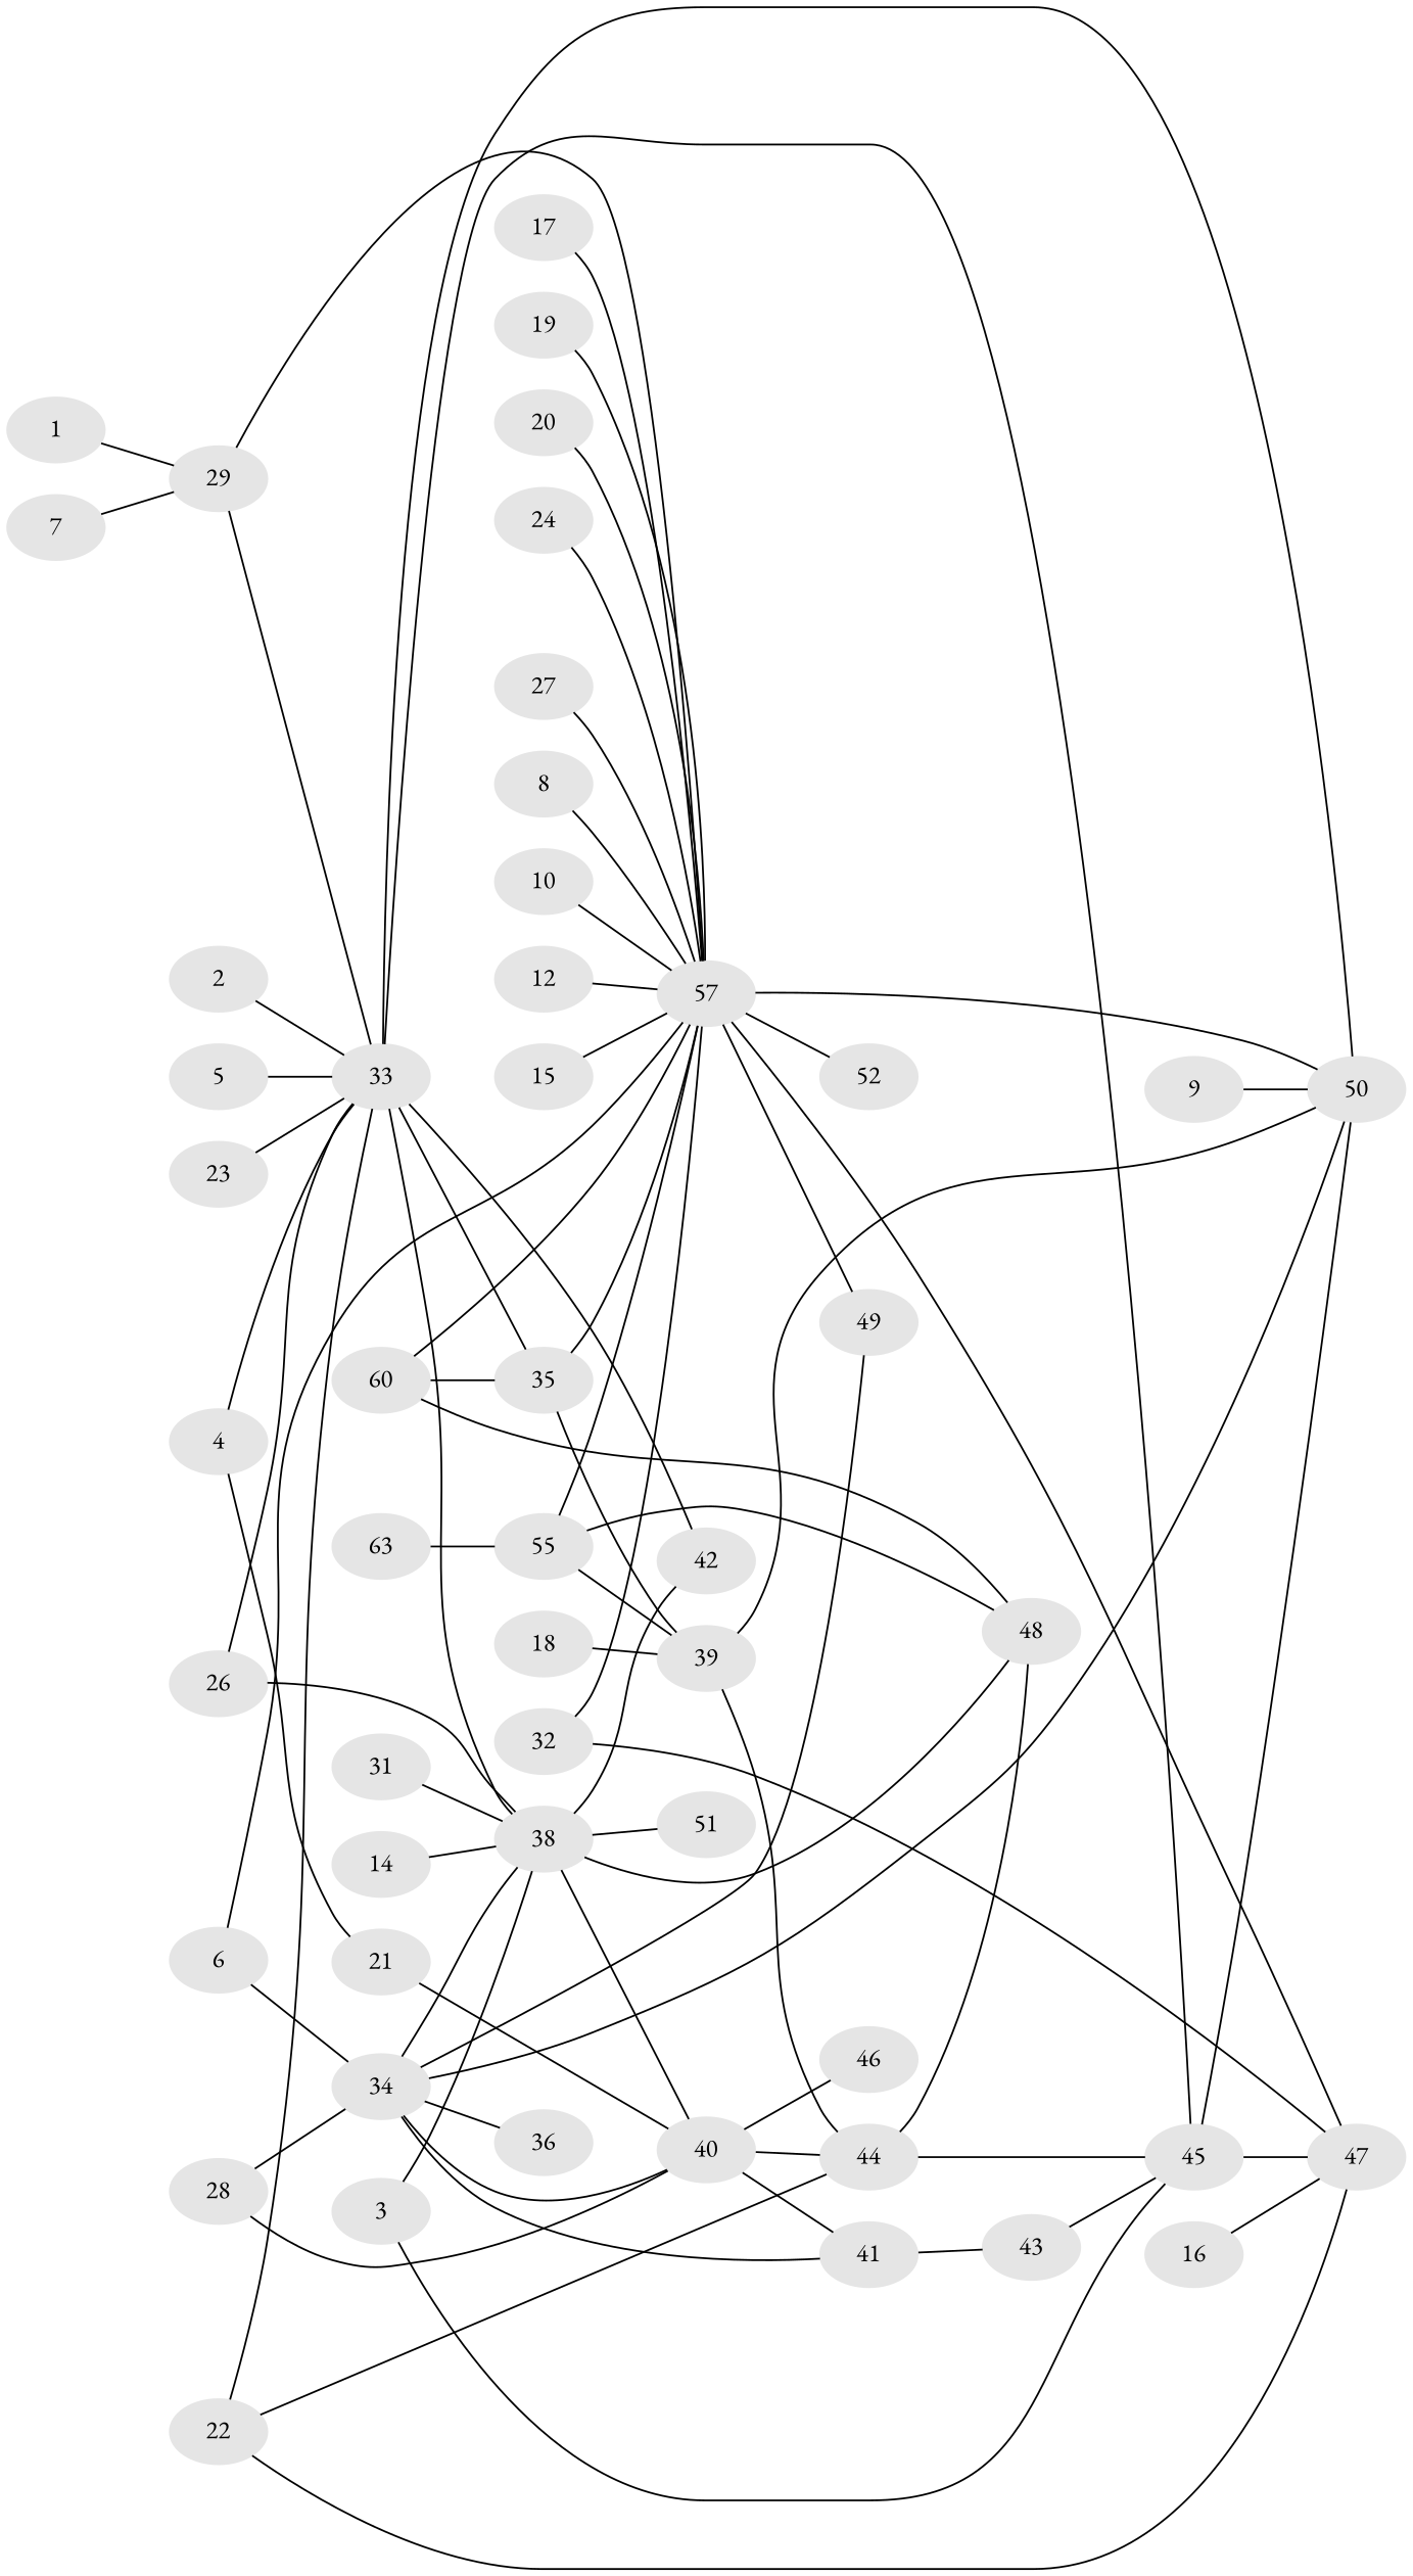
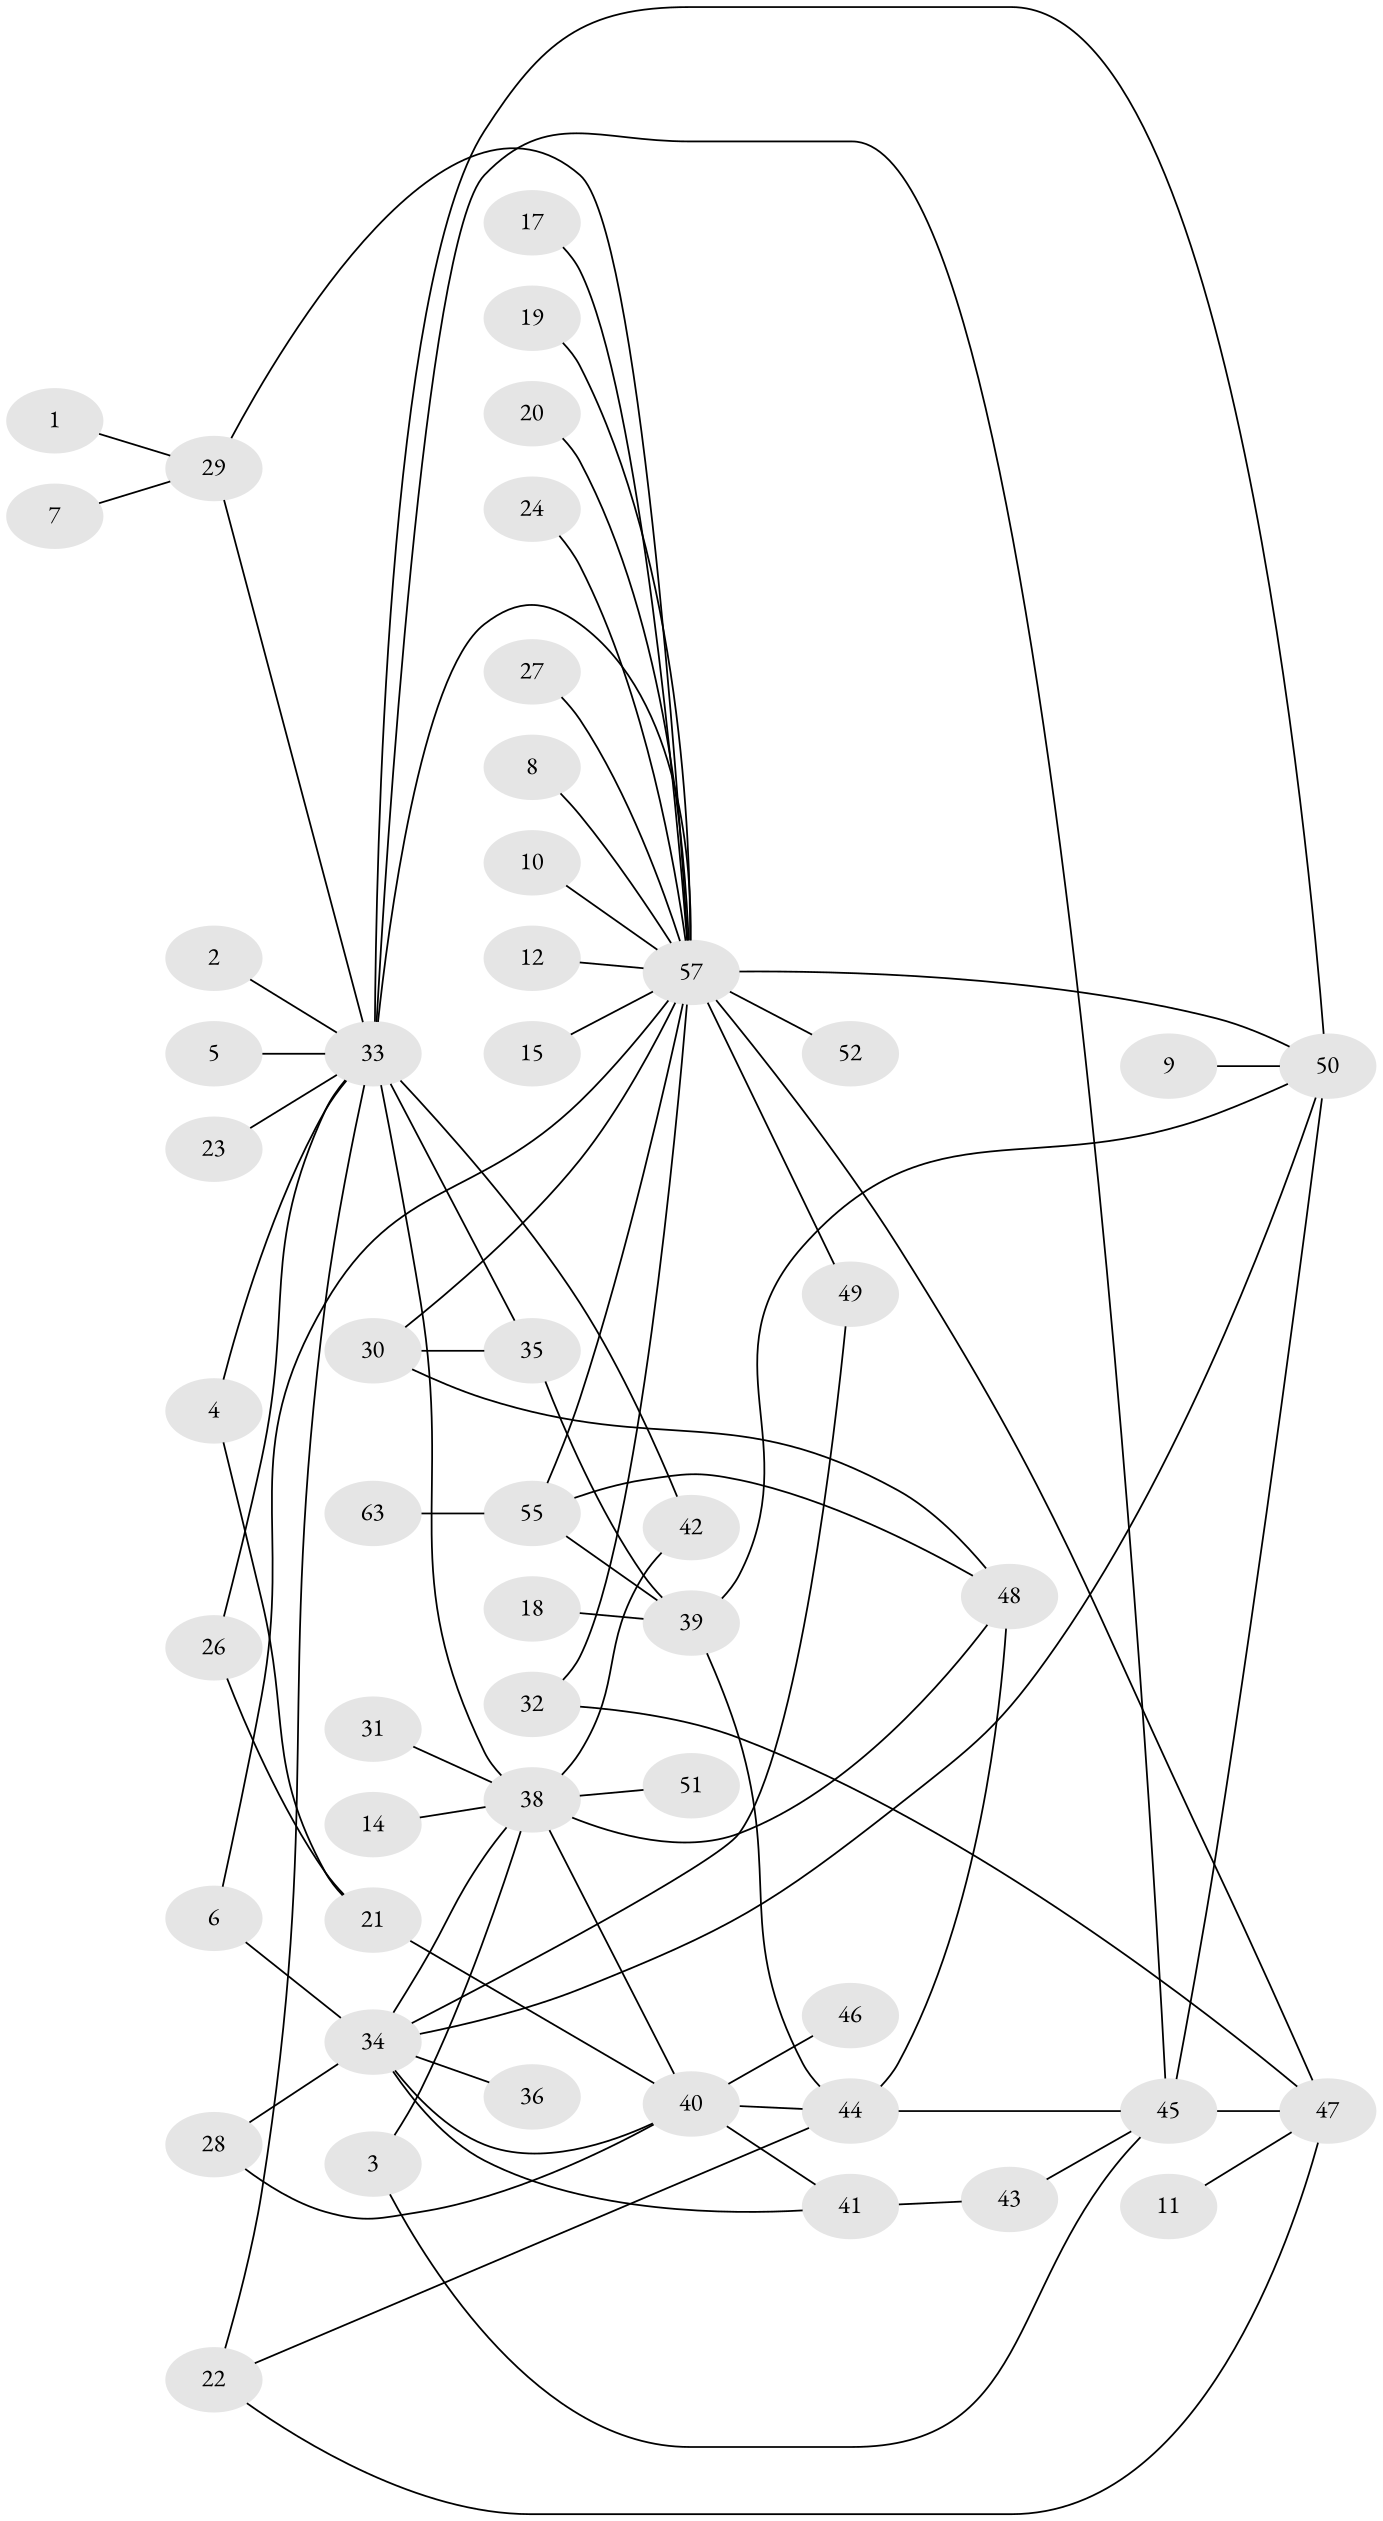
  graph {
    fontname="EB Garamond"
    rankdir=LR
    node [color=gray90 fontname="EB Garamond" style=filled]
    edge [fontname="EB Garamond" weight=1.0]
    1
    29
    33
    n4 [label=57]
    2
    38
    50
    35
    42
    45
    3
    40
    48
    51
    4
    21
    5
    6
    34
    36
    41
    49
    47
    52
    7
    8
    9
    10
-   11 [label=16]
+   11
    12
    n31 [label=63]
    n32 [label=55]
    39
    14
    15
    17
    18
    44
    19
    20
    46
    22
    23
    24
    26
    27
    28
-   30 [label=60]
+   30
    31
    32
    43
    1 -- 29
    29 -- 33
    29 -- n4
-   35 -- n4
+   33 -- n4
    33 -- 38
    33 -- 50
    33 -- 35
    33 -- 42
    33 -- 45
    n4 -- 50 [weight=2.0]
    n4 -- 49
    n4 -- 47
    n4 -- 52
    2 -- 33
    38 -- 42
    38 -- 40 [weight=2.0]
    38 -- 48
    38 -- 51
    35 -- 39
    45 -- 50
    45 -- 47
    3 -- 38
    3 -- 45 [weight=2.0]
    40 -- 41
    40 -- 44
    40 -- 46
    4 -- 33
    4 -- 21
    21 -- 40
    5 -- 33
    6 -- n4
    6 -- 34
    34 -- 38
    34 -- 50
    34 -- 40
    34 -- 36
    34 -- 41
    34 -- 49
    41 -- 43
    7 -- 29
    8 -- n4
    9 -- 50
    10 -- n4
    11 -- 47
    12 -- n4
    n31 -- n32
    n32 -- n4
    n32 -- 48
    n32 -- 39
    39 -- 50
    39 -- 44
    14 -- 38
    15 -- n4
    17 -- n4
    18 -- 39
    44 -- 45
    44 -- 48
    19 -- n4
    20 -- n4
    22 -- 33
    22 -- 47
    22 -- 44
    23 -- 33
    24 -- n4
    26 -- 33
-   26 -- 38
+   26 -- 21
    27 -- n4
    28 -- 40
    28 -- 34
    30 -- n4
    30 -- 35
    30 -- 48
    31 -- 38
    32 -- n4
    32 -- 47
    43 -- 45
  }
